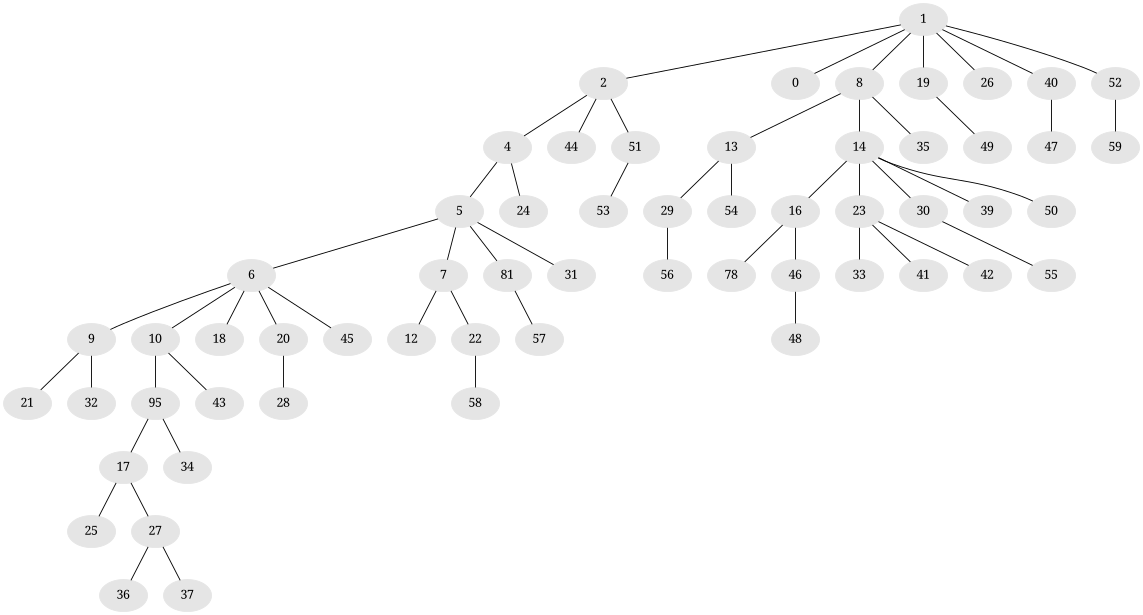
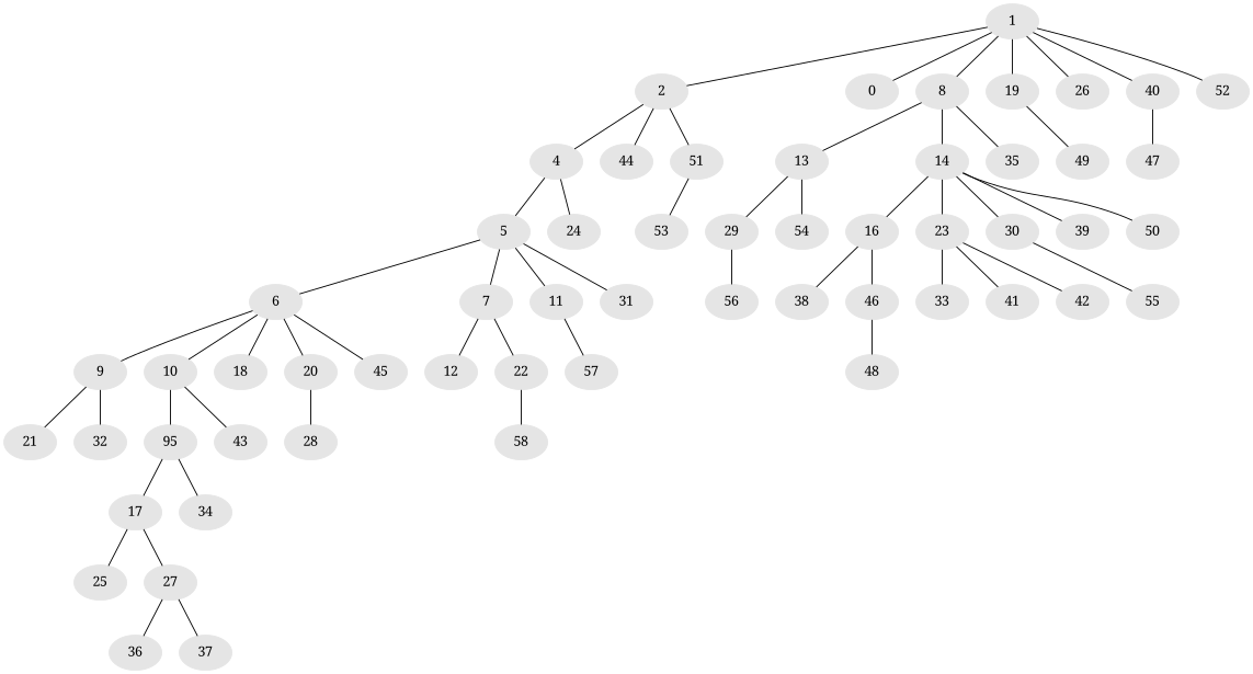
  graph {
    fontname="Noto Serif"
    node [color=gray90 fontname="Noto Serif" style=filled]
    edge [fontname="Noto Serif"]
    1
    2
    n3 [label=0]
    8
    19
    26
    40
    52
    4
    44
    51
    13
    14
    35
    49
    47
-   59
    5
    24
    53
    6
    7
-   11 [label=81]
+   11
    31
    9
    10
    18
    20
    45
    12
    22
    57
    21
    32
    n35 [label=95]
    43
    28
    58
    29
    54
    16
    23
    30
    39
    50
    17
    34
    56
-   38 [label=78]
+   38
    46
    33
    41
    42
    55
    25
    27
    48
    36
    37
    1 -- 2
    1 -- n3
    1 -- 8
    1 -- 19
    1 -- 26
    1 -- 40
    1 -- 52
    2 -- 4
    2 -- 44
    2 -- 51
    8 -- 13
    8 -- 14
    8 -- 35
    19 -- 49
    40 -- 47
-   52 -- 59
    4 -- 5
    4 -- 24
    51 -- 53
    13 -- 29
    13 -- 54
    14 -- 16
    14 -- 23
    14 -- 30
    14 -- 39
    14 -- 50
    5 -- 6
    5 -- 7
    5 -- 11
    5 -- 31
    6 -- 9
    6 -- 10
    6 -- 18
    6 -- 20
    6 -- 45
    7 -- 12
    7 -- 22
    11 -- 57
    9 -- 21
    9 -- 32
    10 -- n35
    10 -- 43
    20 -- 28
    22 -- 58
    n35 -- 17
    n35 -- 34
    29 -- 56
    16 -- 38
    16 -- 46
    23 -- 33
    23 -- 41
    23 -- 42
    30 -- 55
    17 -- 25
    17 -- 27
    46 -- 48
    27 -- 36
    27 -- 37
  }
